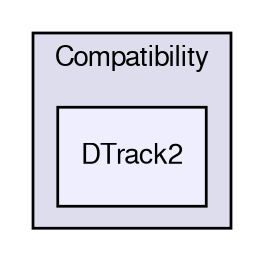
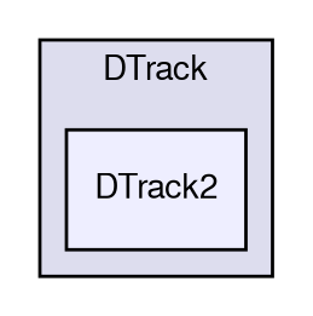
  digraph {
    compound=true
    n1 [fillcolor="#eeeeff" fontname=FreeSans fontsize=10 label=DTrack2 pencolor=black shape=box style=filled]
    subgraph cluster_1 {
      bgcolor="#ddddee"
      fontname=FreeSans
      fontsize=10
-     label=Compatibility
+     label=DTrack
      pencolor=black
      n1
    }
  }
